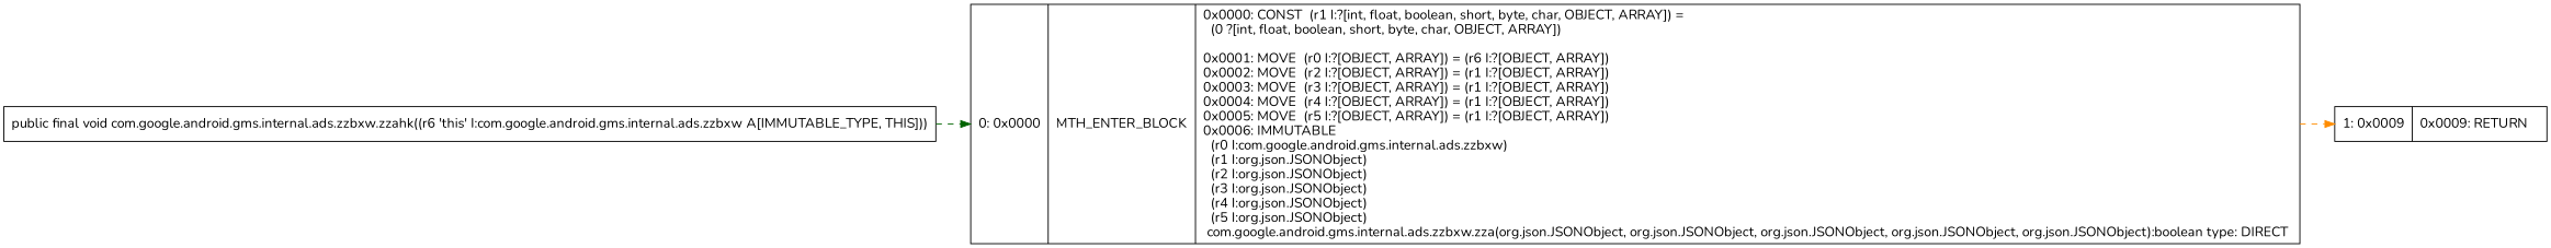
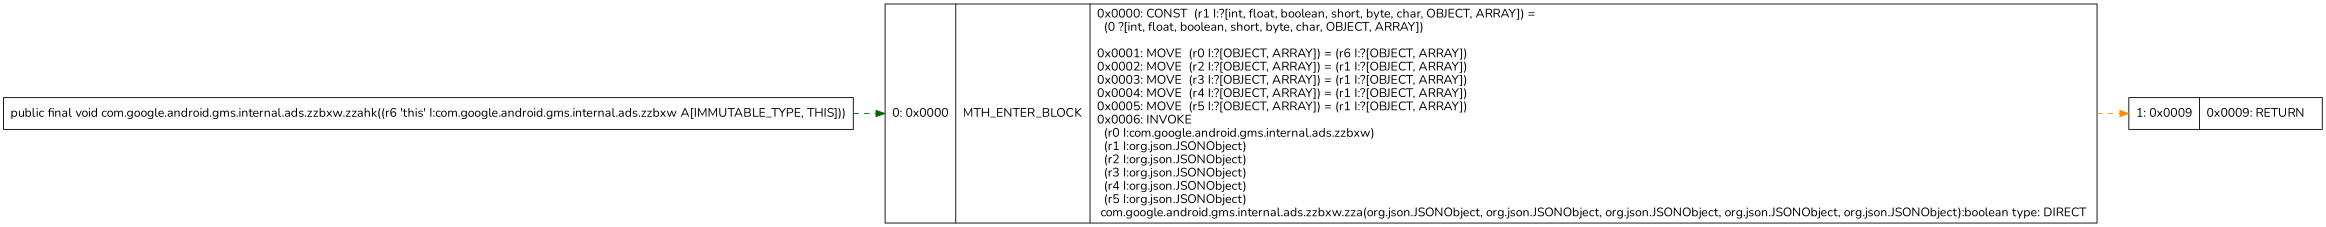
  digraph {
    rankdir=LR
    fontname=Nunito
    node [shape=record fontname=Nunito]
    edge [style=dashed fontname=Nunito]
-   n1 [label="{0\:\ 0x0000|MTH_ENTER_BLOCK\l|0x0000: CONST  (r1 I:?[int, float, boolean, short, byte, char, OBJECT, ARRAY]) = \l  (0 ?[int, float, boolean, short, byte, char, OBJECT, ARRAY])\l \l0x0001: MOVE  (r0 I:?[OBJECT, ARRAY]) = (r6 I:?[OBJECT, ARRAY]) \l0x0002: MOVE  (r2 I:?[OBJECT, ARRAY]) = (r1 I:?[OBJECT, ARRAY]) \l0x0003: MOVE  (r3 I:?[OBJECT, ARRAY]) = (r1 I:?[OBJECT, ARRAY]) \l0x0004: MOVE  (r4 I:?[OBJECT, ARRAY]) = (r1 I:?[OBJECT, ARRAY]) \l0x0005: MOVE  (r5 I:?[OBJECT, ARRAY]) = (r1 I:?[OBJECT, ARRAY]) \l0x0006: IMMUTABLE  \l  (r0 I:com.google.android.gms.internal.ads.zzbxw)\l  (r1 I:org.json.JSONObject)\l  (r2 I:org.json.JSONObject)\l  (r3 I:org.json.JSONObject)\l  (r4 I:org.json.JSONObject)\l  (r5 I:org.json.JSONObject)\l com.google.android.gms.internal.ads.zzbxw.zza(org.json.JSONObject, org.json.JSONObject, org.json.JSONObject, org.json.JSONObject, org.json.JSONObject):boolean type: DIRECT \l}"]
+   n1 [label="{0\:\ 0x0000|MTH_ENTER_BLOCK\l|0x0000: CONST  (r1 I:?[int, float, boolean, short, byte, char, OBJECT, ARRAY]) = \l  (0 ?[int, float, boolean, short, byte, char, OBJECT, ARRAY])\l \l0x0001: MOVE  (r0 I:?[OBJECT, ARRAY]) = (r6 I:?[OBJECT, ARRAY]) \l0x0002: MOVE  (r2 I:?[OBJECT, ARRAY]) = (r1 I:?[OBJECT, ARRAY]) \l0x0003: MOVE  (r3 I:?[OBJECT, ARRAY]) = (r1 I:?[OBJECT, ARRAY]) \l0x0004: MOVE  (r4 I:?[OBJECT, ARRAY]) = (r1 I:?[OBJECT, ARRAY]) \l0x0005: MOVE  (r5 I:?[OBJECT, ARRAY]) = (r1 I:?[OBJECT, ARRAY]) \l0x0006: INVOKE  \l  (r0 I:com.google.android.gms.internal.ads.zzbxw)\l  (r1 I:org.json.JSONObject)\l  (r2 I:org.json.JSONObject)\l  (r3 I:org.json.JSONObject)\l  (r4 I:org.json.JSONObject)\l  (r5 I:org.json.JSONObject)\l com.google.android.gms.internal.ads.zzbxw.zza(org.json.JSONObject, org.json.JSONObject, org.json.JSONObject, org.json.JSONObject, org.json.JSONObject):boolean type: DIRECT \l}"]
    n2 [label="{1\:\ 0x0009|0x0009: RETURN   \l}"]
    n3 [label="{public final void com.google.android.gms.internal.ads.zzbxw.zzahk((r6 'this' I:com.google.android.gms.internal.ads.zzbxw A[IMMUTABLE_TYPE, THIS])) }"]
    n1 -> n2 [color=darkorange]
    n3 -> n1 [color=darkgreen]
  }
